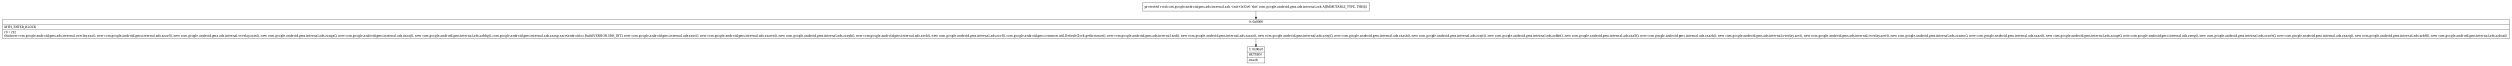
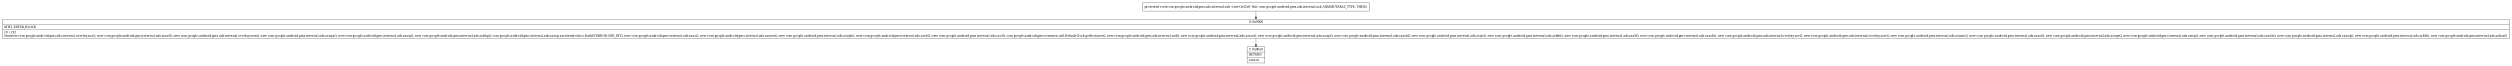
  digraph {
    fontname="Noto Serif"
    node [shape=record fontname="Noto Serif"]
    edge [fontname="Noto Serif"]
    n1 [label="{0\:\ 0x0000|MTH_ENTER_BLOCK\l|r0 = r32\lthis(new com.google.android.gms.ads.internal.overlay.zza(), new com.google.android.gms.internal.ads.zzarf(), new com.google.android.gms.ads.internal.overlay.zzm(), new com.google.android.gms.internal.ads.zzaqx(), new com.google.android.gms.internal.ads.zzaxj(), new com.google.android.gms.internal.ads.zzbhg(), com.google.android.gms.internal.ads.zzaxp.zzcv(android.os.Build.VERSION.SDK_INT), new com.google.android.gms.internal.ads.zzuo(), new com.google.android.gms.internal.ads.zzawn(), new com.google.android.gms.internal.ads.zzayb(), new com.google.android.gms.internal.ads.zzvk(), new com.google.android.gms.internal.ads.zzvl(), com.google.android.gms.common.util.DefaultClock.getInstance(), new com.google.android.gms.ads.internal.zzd(), new com.google.android.gms.internal.ads.zzacz(), new com.google.android.gms.internal.ads.zzayj(), new com.google.android.gms.internal.ads.zzash(), new com.google.android.gms.internal.ads.zzajt(), new com.google.android.gms.internal.ads.zzbbt(), new com.google.android.gms.internal.ads.zzall(), new com.google.android.gms.internal.ads.zzazh(), new com.google.android.gms.ads.internal.overlay.zzv(), new com.google.android.gms.ads.internal.overlay.zzw(), new com.google.android.gms.internal.ads.zzamo(), new com.google.android.gms.internal.ads.zzazi(), new com.google.android.gms.internal.ads.zzaqe(), new com.google.android.gms.internal.ads.zzwg(), new com.google.android.gms.internal.ads.zzavh(), new com.google.android.gms.internal.ads.zzazq(), new com.google.android.gms.internal.ads.zzbft(), new com.google.android.gms.internal.ads.zzbca())\l}"]
-   n2 [label="{1\:\ 0x00a0|RETURN\l|zzazh\l}"]
+   n2 [label="{1\:\ 0x00a0|RETURN\l|return\l}"]
    n3 [label="{protected void com.google.android.gms.ads.internal.zzk.\<init\>((r32v0 'this' com.google.android.gms.ads.internal.zzk A[IMMUTABLE_TYPE, THIS])) }"]
    n1 -> n2
    n3 -> n1
  }
